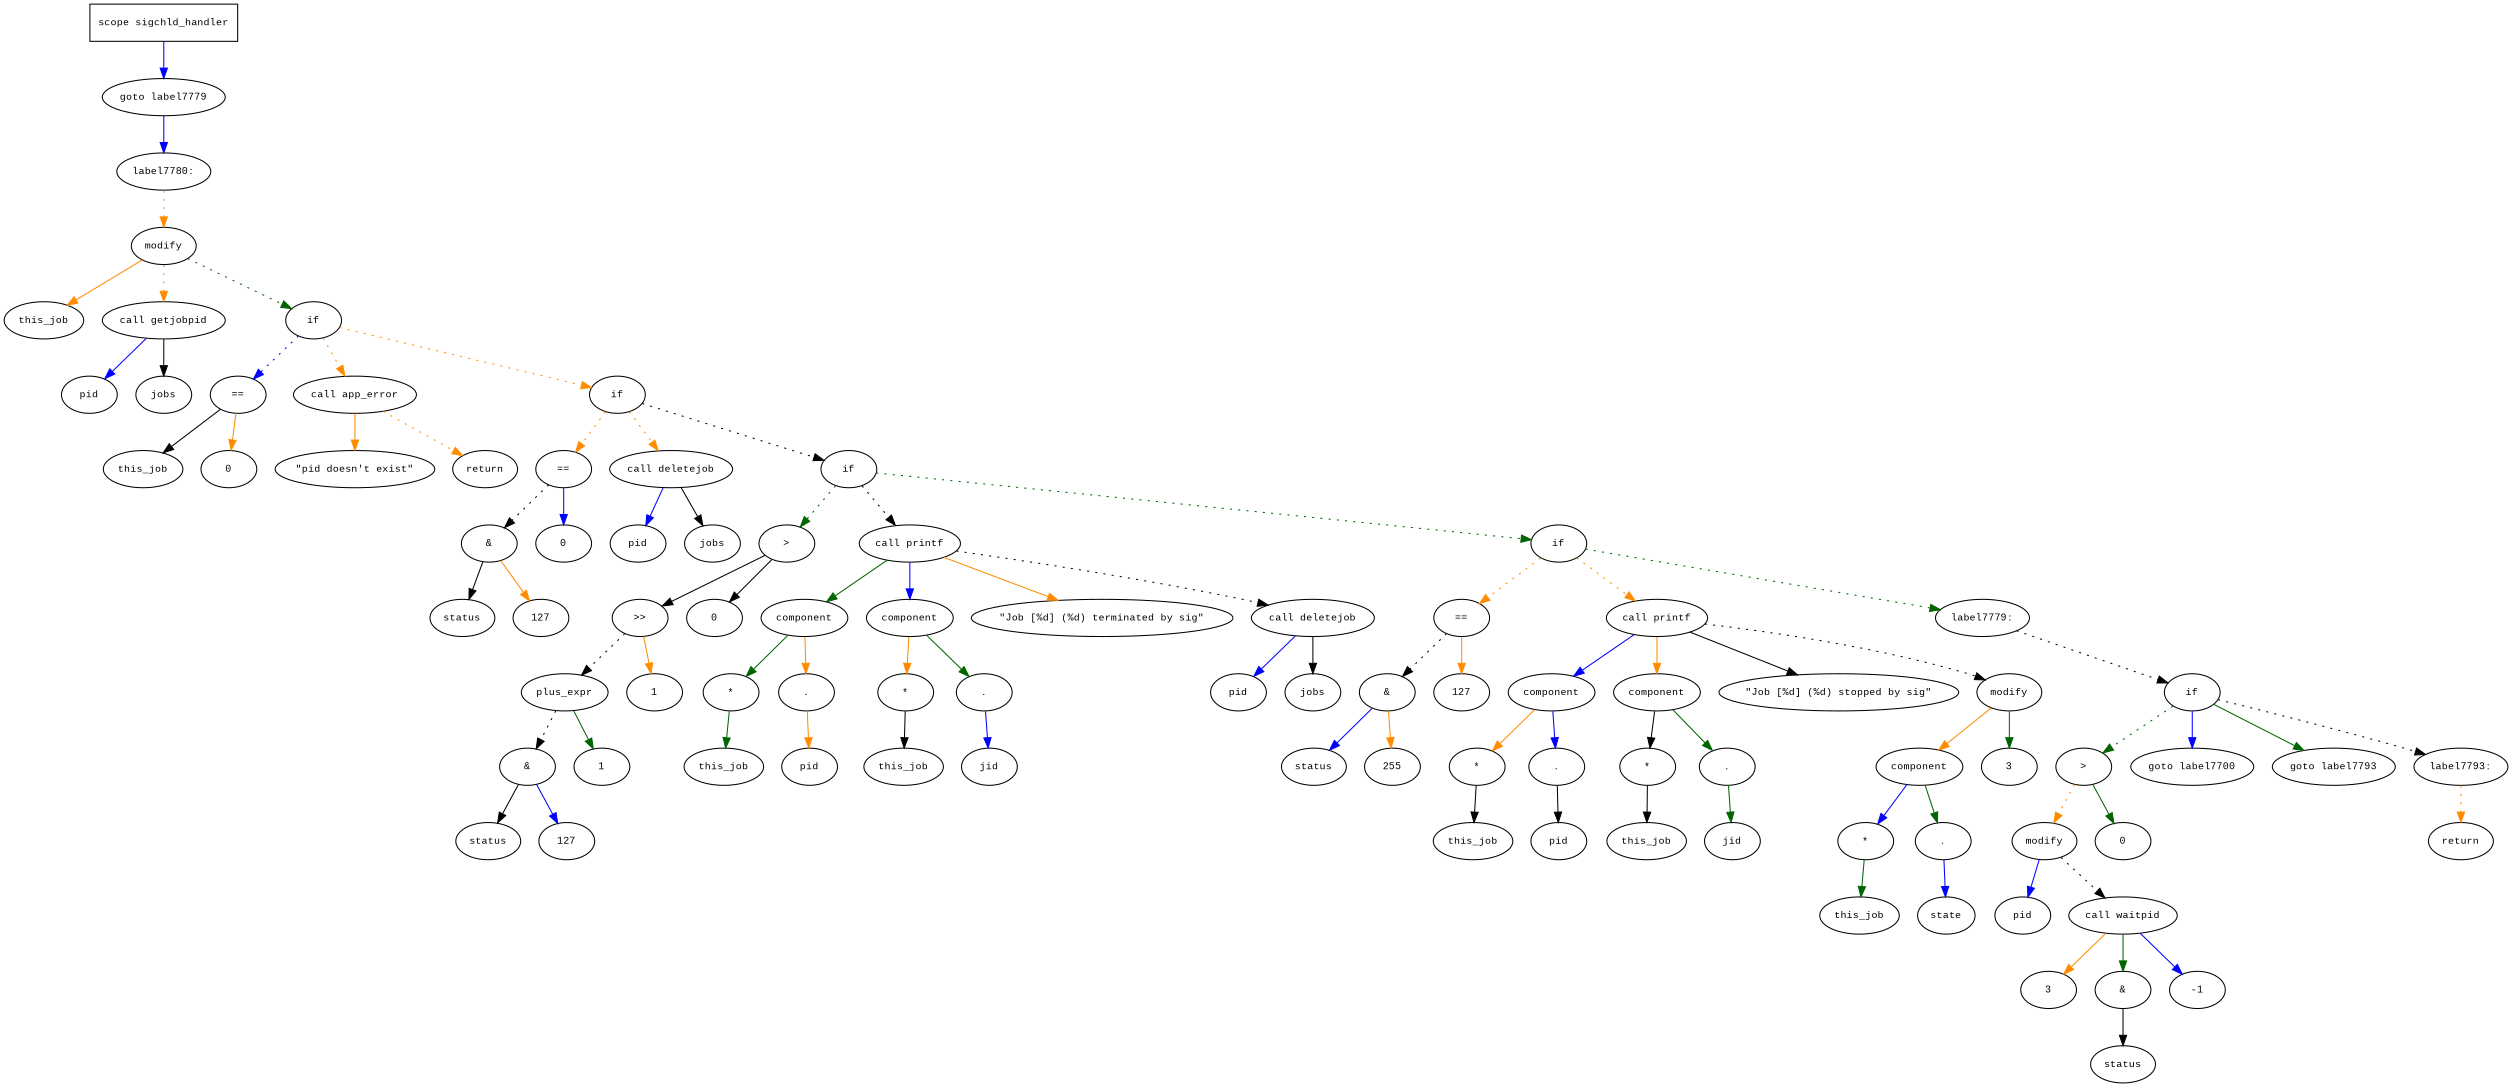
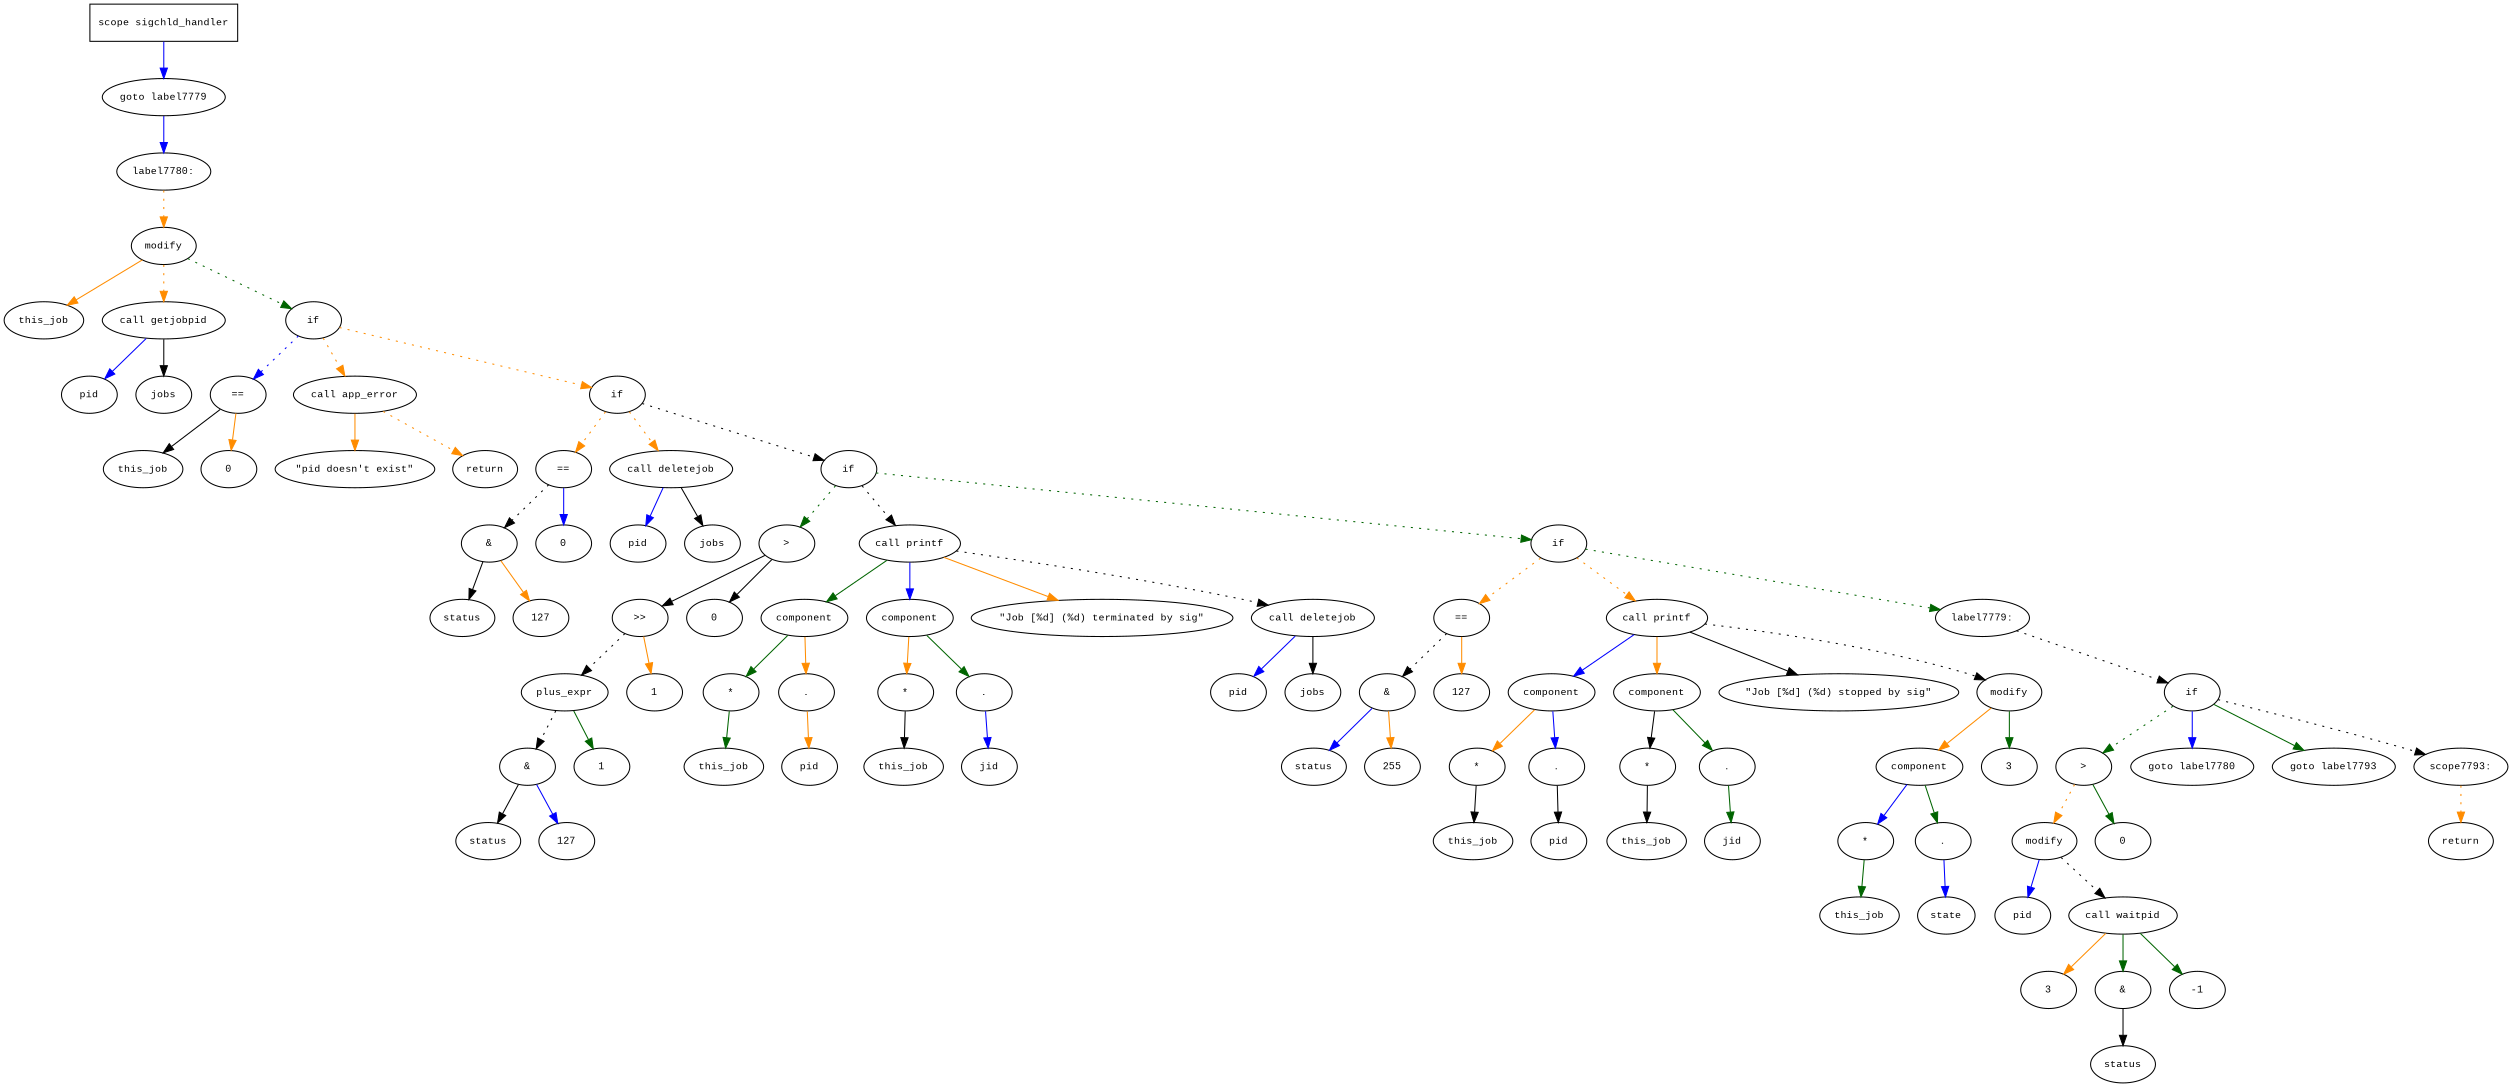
  digraph {
    fontname="Times New Roman"
    fontsize=10
    node [fontname="Courier New" fontsize=10 shape=ellipse]
    edge [color=darkorange fontname="Times New Roman" fontsize=10]
    n1 [label="scope sigchld_handler" shape=box]
    n2 [label="goto label7779"]
    n3 [label="label7780:"]
    n4 [label=modify]
    n5 [label=this_job]
    n6 [label="call getjobpid"]
    n7 [label=if]
    n8 [label=pid]
    n9 [label=jobs]
    n10 [label="=="]
    n11 [label="call app_error"]
    n12 [label=if]
    n13 [label=this_job]
    n14 [label=0]
    n15 [label="\"pid doesn't exist\""]
    n16 [label=return]
    n17 [label="=="]
    n18 [label="call deletejob"]
    n19 [label=if]
    n20 [label="&"]
    n21 [label=0]
    n22 [label=pid]
    n23 [label=jobs]
    n24 [label=">"]
    n25 [label="call printf"]
    n26 [label=if]
    n27 [label=status]
    n28 [label=127]
    n29 [label=">>"]
    n30 [label=0]
    n31 [label=component]
    n32 [label=component]
    n33 [label="\"Job [%d] (%d) terminated by sig\""]
    n34 [label="call deletejob"]
    n35 [label="=="]
    n36 [label="call printf"]
    n37 [label="label7779:"]
    n38 [label=plus_expr]
    n39 [label=1]
    n40 [label="&"]
    n41 [label=1]
    n42 [label=status]
    n43 [label=127]
    n44 [label="*"]
    n45 [label="."]
    n46 [label="*"]
    n47 [label="."]
    n48 [label=pid]
    n49 [label=jobs]
    n50 [label=this_job]
    n51 [label=pid]
    n52 [label=this_job]
    n53 [label=jid]
    n54 [label="&"]
    n55 [label=127]
    n56 [label=component]
    n57 [label=component]
    n58 [label="\"Job [%d] (%d) stopped by sig\""]
    n59 [label=modify]
    n60 [label=if]
    n61 [label=status]
    n62 [label=255]
    n63 [label="*"]
    n64 [label="."]
    n65 [label="*"]
    n66 [label="."]
    n67 [label=component]
    n68 [label=3]
    n69 [label=this_job]
    n70 [label=pid]
    n71 [label=this_job]
    n72 [label=jid]
    n73 [label="*"]
    n74 [label="."]
    n75 [label=this_job]
    n76 [label=state]
    n77 [label=">"]
-   n78 [label="goto label7700"]
+   n78 [label="goto label7780"]
    n79 [label="goto label7793"]
-   n80 [label="label7793:"]
+   n80 [label="scope7793:"]
    n81 [label=modify]
    n82 [label=0]
    n83 [label=return]
    n84 [label=pid]
    n85 [label="call waitpid"]
    n86 [label=3]
    n87 [label="&"]
    n88 [label=-1]
    n89 [label=status]
    n1 -> n2 [color=blue]
    n2 -> n3 [color=blue style=solid]
    n3 -> n4 [style=dotted]
    n4 -> n5
    n4 -> n6 [style=dotted]
    n4 -> n7 [color=darkgreen style=dotted]
    n6 -> n8 [color=blue]
    n6 -> n9 [color=black]
    n7 -> n10 [color=blue style=dotted]
    n7 -> n11 [style=dotted]
    n7 -> n12 [style=dotted]
    n10 -> n13 [color=black]
    n10 -> n14
    n11 -> n15
    n11 -> n16 [style=dotted]
    n12 -> n17 [style=dotted]
    n12 -> n18 [style=dotted]
    n12 -> n19 [color=black style=dotted]
    n17 -> n20 [color=black style=dotted]
    n17 -> n21 [color=blue]
    n18 -> n22 [color=blue]
    n18 -> n23 [color=black]
    n19 -> n24 [color=darkgreen style=dotted]
    n19 -> n25 [color=black style=dotted]
    n19 -> n26 [color=darkgreen style=dotted]
    n20 -> n27 [color=black]
    n20 -> n28
    n24 -> n29 [color=black]
    n24 -> n30 [color=black]
    n25 -> n31 [color=darkgreen]
    n25 -> n32 [color=blue]
    n25 -> n33
    n25 -> n34 [color=black style=dotted]
    n26 -> n35 [style=dotted]
    n26 -> n36 [style=dotted]
    n26 -> n37 [color=darkgreen style=dotted]
    n29 -> n38 [color=black style=dotted]
    n29 -> n39
    n31 -> n44 [color=darkgreen]
    n31 -> n45
    n32 -> n46
    n32 -> n47 [color=darkgreen]
    n34 -> n48 [color=blue]
    n34 -> n49 [color=black]
    n35 -> n54 [color=black style=dotted]
    n35 -> n55
    n36 -> n56 [color=blue]
    n36 -> n57
    n36 -> n58 [color=black]
    n36 -> n59 [color=black style=dotted]
    n37 -> n60 [color=black style=dotted]
    n38 -> n40 [color=black style=dotted]
    n38 -> n41 [color=darkgreen]
    n40 -> n42 [color=black]
    n40 -> n43 [color=blue]
    n44 -> n50 [color=darkgreen]
    n45 -> n51
    n46 -> n52 [color=black]
    n47 -> n53 [color=blue]
    n54 -> n61 [color=blue]
    n54 -> n62
    n56 -> n63
    n56 -> n64 [color=blue]
    n57 -> n65 [color=black]
    n57 -> n66 [color=darkgreen]
    n59 -> n67
    n59 -> n68 [color=darkgreen]
    n60 -> n77 [color=darkgreen style=dotted]
    n60 -> n78 [color=blue]
    n60 -> n79 [color=darkgreen]
    n60 -> n80 [color=black style=dotted]
    n63 -> n69 [color=black]
    n64 -> n70 [color=black]
    n65 -> n71 [color=black]
    n66 -> n72 [color=darkgreen]
    n67 -> n73 [color=blue]
    n67 -> n74 [color=darkgreen]
    n73 -> n75 [color=darkgreen]
    n74 -> n76 [color=blue]
    n77 -> n81 [style=dotted]
    n77 -> n82 [color=darkgreen]
    n80 -> n83 [style=dotted]
    n81 -> n84 [color=blue]
    n81 -> n85 [color=black style=dotted]
    n85 -> n86
    n85 -> n87 [color=darkgreen]
-   n85 -> n88 [color=blue]
+   n85 -> n88 [color=darkgreen]
    n87 -> n89 [color=black]
  }
